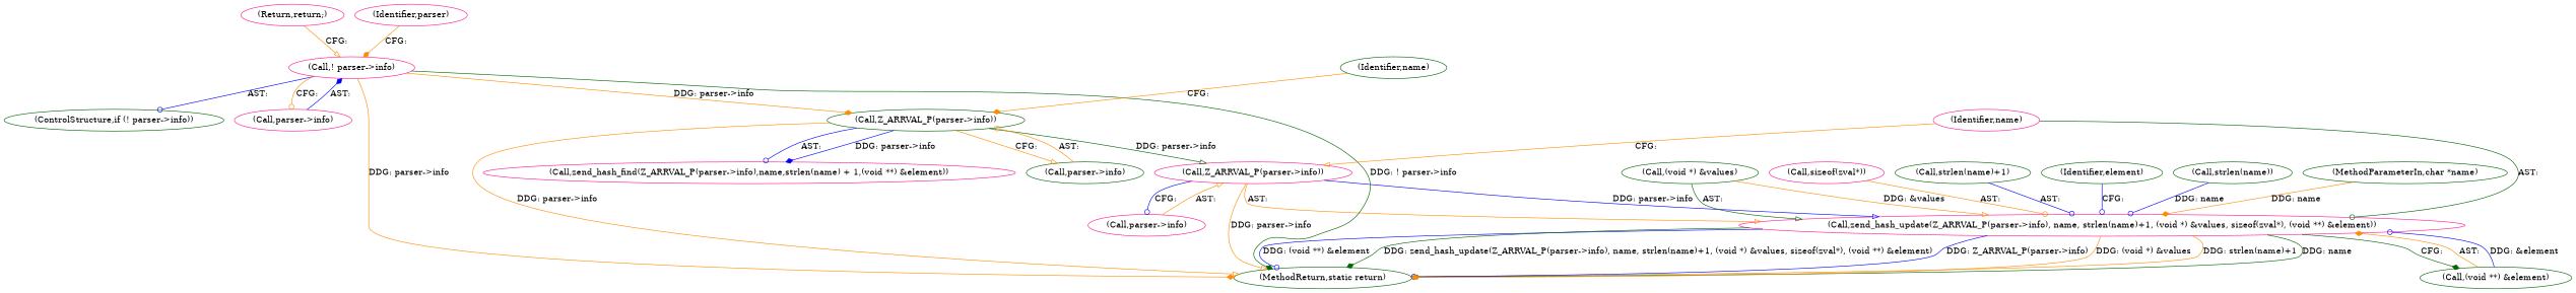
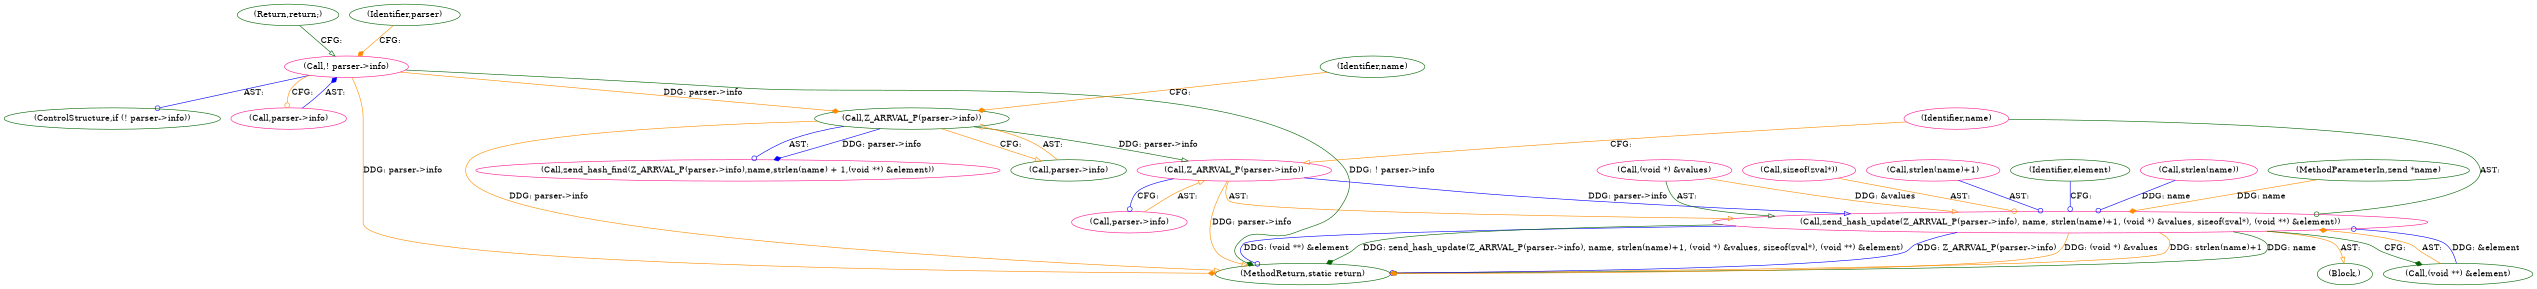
  digraph {
    node [color=deeppink]
    edge [arrowhead=onormal color=darkorange]
    n1 [label="(Call,Z_ARRVAL_P(parser->info))"]
    n2 [label="(Call,zend_hash_update(Z_ARRVAL_P(parser->info), name, strlen(name)+1, (void *) &values, sizeof(zval*), (void **) &element))"]
    n3 [label="(Call,parser->info)"]
    n4 [color=darkgreen label="(MethodReturn,static return)"]
+   n5 [color=darkgreen label="(Block,)"]
    n6 [color=darkgreen label="(Call,(void **) &element)"]
    n7 [color=darkgreen label="(Call,Z_ARRVAL_P(parser->info))"]
    n8 [label="(Call,zend_hash_find(Z_ARRVAL_P(parser->info),name,strlen(name) + 1,(void **) &element))"]
    n9 [color=darkgreen label="(Call,parser->info)"]
    n10 [label="(Call,! parser->info)"]
    n11 [color=darkgreen label="(ControlStructure,if (! parser->info))"]
    n12 [label="(Call,parser->info)"]
-   n13 [label="(Return,return;)"]
-   n14 [label="(Identifier,parser)"]
-   n15 [color=darkgreen label="(Call,(void *) &values)"]
+   n13 [color=darkgreen label="(Return,return;)"]
+   n14 [color=darkgreen label="(Identifier,parser)"]
+   n15 [label="(Call,(void *) &values)"]
    n16 [label="(Call,sizeof(zval*))"]
-   n17 [color=darkgreen label="(Call,strlen(name)+1)"]
+   n17 [label="(Call,strlen(name)+1)"]
    n18 [color=darkgreen label="(Identifier,name)"]
    n19 [color=darkgreen label="(Identifier,element)"]
-   n20 [color=darkgreen label="(Call,strlen(name))"]
-   n21 [color=darkgreen label="(MethodParameterIn,char *name)"]
+   n20 [label="(Call,strlen(name))"]
+   n21 [color=darkgreen label="(MethodParameterIn,zend *name)"]
    n22 [label="(Identifier,name)"]
    n1 -> n2 [label="AST: "]
    n1 -> n2 [color=blue label="DDG: parser->info"]
    n1 -> n3 [arrowhead=odot color=blue label="CFG: "]
    n1 -> n4 [label="DDG: parser->info"]
    n2 -> n4 [arrowhead=diamond label="DDG: strlen(name)+1"]
    n2 -> n4 [color=darkgreen label="DDG: name"]
    n2 -> n4 [arrowhead=odot color=blue label="DDG: (void **) &element"]
    n2 -> n4 [arrowhead=diamond color=darkgreen label="DDG: zend_hash_update(Z_ARRVAL_P(parser->info), name, strlen(name)+1, (void *) &values, sizeof(zval*), (void **) &element)"]
    n2 -> n4 [arrowhead=odot color=blue label="DDG: Z_ARRVAL_P(parser->info)"]
    n2 -> n4 [arrowhead=diamond label="DDG: (void *) &values"]
+   n2 -> n5 [label="AST: "]
    n2 -> n6 [arrowhead=diamond color=darkgreen label="CFG: "]
    n3 -> n1 [label="AST: "]
    n6 -> n2 [arrowhead=diamond label="AST: "]
    n6 -> n2 [arrowhead=odot color=blue label="DDG: &element"]
    n7 -> n1 [color=darkgreen label="DDG: parser->info"]
    n7 -> n4 [label="DDG: parser->info"]
    n7 -> n8 [arrowhead=odot color=blue label="AST: "]
    n7 -> n8 [arrowhead=diamond color=blue label="DDG: parser->info"]
    n7 -> n9 [label="CFG: "]
    n9 -> n7 [arrowhead=odot label="AST: "]
    n10 -> n4 [arrowhead=diamond label="DDG: parser->info"]
    n10 -> n4 [arrowhead=diamond color=darkgreen label="DDG: ! parser->info"]
    n10 -> n7 [arrowhead=diamond label="DDG: parser->info"]
    n10 -> n11 [arrowhead=odot color=blue label="AST: "]
    n10 -> n12 [arrowhead=odot label="CFG: "]
    n12 -> n10 [arrowhead=diamond color=blue label="AST: "]
-   n13 -> n10 [label="CFG: "]
+   n13 -> n10 [color=darkgreen label="CFG: "]
    n14 -> n10 [arrowhead=diamond label="CFG: "]
    n15 -> n2 [color=darkgreen label="AST: "]
    n15 -> n2 [label="DDG: &values"]
    n16 -> n2 [arrowhead=odot label="AST: "]
    n17 -> n2 [arrowhead=odot color=blue label="AST: "]
    n18 -> n7 [arrowhead=diamond label="CFG: "]
    n19 -> n2 [arrowhead=odot color=blue label="CFG: "]
    n20 -> n2 [arrowhead=odot color=blue label="DDG: name"]
    n21 -> n2 [arrowhead=diamond label="DDG: name"]
    n22 -> n1 [label="CFG: "]
    n22 -> n2 [arrowhead=odot color=darkgreen label="AST: "]
  }
